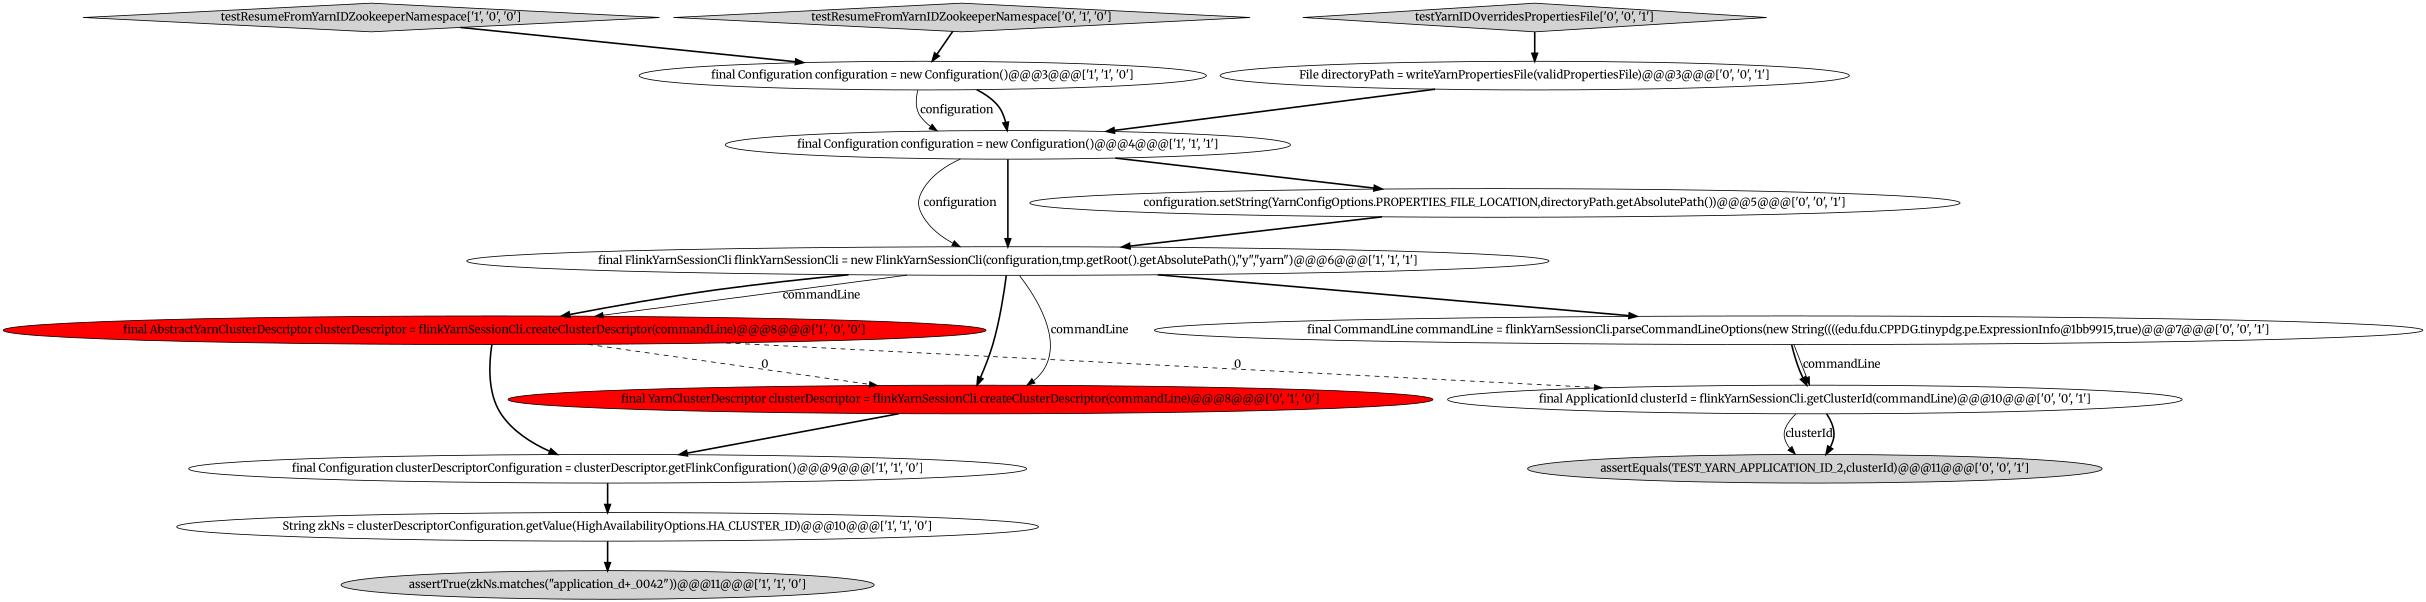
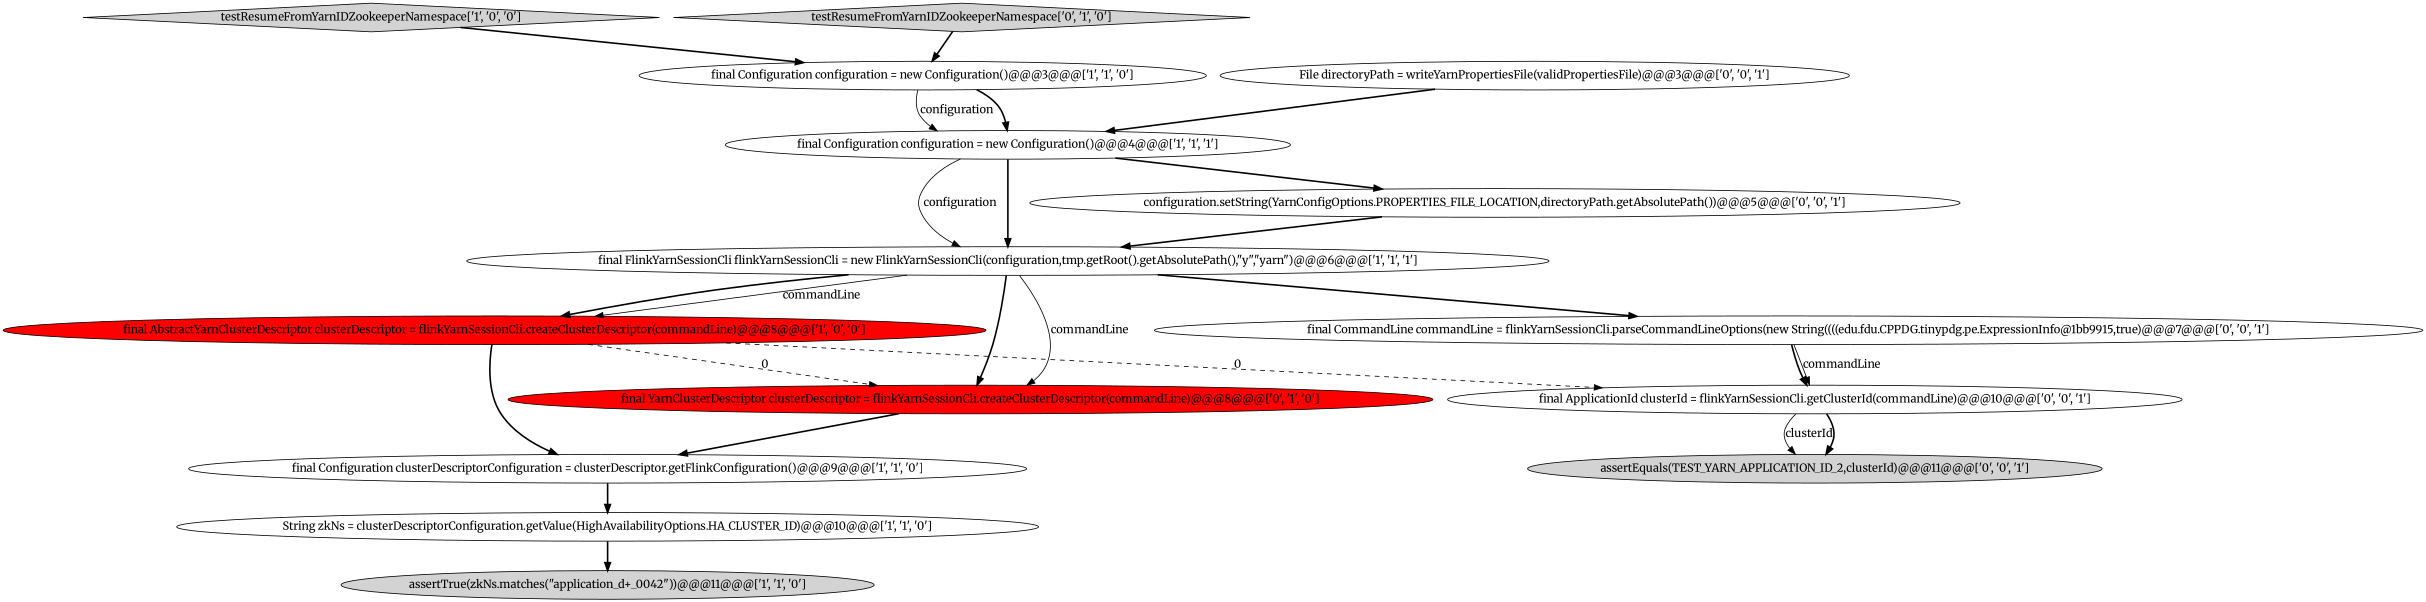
  digraph {
    fontname=Merriweather
    node [fillcolor=white shape=ellipse style=filled fontname=Merriweather]
    edge [style=bold fontname=Merriweather]
    n1 [label="final Configuration clusterDescriptorConfiguration = clusterDescriptor.getFlinkConfiguration()@@@9@@@['1', '1', '0']"]
    n2 [label="String zkNs = clusterDescriptorConfiguration.getValue(HighAvailabilityOptions.HA_CLUSTER_ID)@@@10@@@['1', '1', '0']"]
    n3 [label="final Configuration configuration = new Configuration()@@@4@@@['1', '1', '1']"]
    n4 [label="final FlinkYarnSessionCli flinkYarnSessionCli = new FlinkYarnSessionCli(configuration,tmp.getRoot().getAbsolutePath(),\"y\",\"yarn\")@@@6@@@['1', '1', '1']"]
    n5 [label="configuration.setString(YarnConfigOptions.PROPERTIES_FILE_LOCATION,directoryPath.getAbsolutePath())@@@5@@@['0', '0', '1']"]
    n6 [fillcolor=red label="final AbstractYarnClusterDescriptor clusterDescriptor = flinkYarnSessionCli.createClusterDescriptor(commandLine)@@@8@@@['1', '0', '0']"]
    n7 [label="final ApplicationId clusterId = flinkYarnSessionCli.getClusterId(commandLine)@@@10@@@['0', '0', '1']"]
    n8 [fillcolor=red label="final YarnClusterDescriptor clusterDescriptor = flinkYarnSessionCli.createClusterDescriptor(commandLine)@@@8@@@['0', '1', '0']"]
    n9 [fillcolor=lightgray label="testResumeFromYarnIDZookeeperNamespace['0', '1', '0']" shape=diamond]
    n10 [label="final Configuration configuration = new Configuration()@@@3@@@['1', '1', '0']"]
-   n11 [fillcolor=lightgray label="testYarnIDOverridesPropertiesFile['0', '0', '1']" shape=diamond]
    n12 [label="File directoryPath = writeYarnPropertiesFile(validPropertiesFile)@@@3@@@['0', '0', '1']"]
    n13 [label="final CommandLine commandLine = flinkYarnSessionCli.parseCommandLineOptions(new String((((edu.fdu.CPPDG.tinypdg.pe.ExpressionInfo@1bb9915,true)@@@7@@@['0', '0', '1']"]
    n14 [fillcolor=lightgray label="assertEquals(TEST_YARN_APPLICATION_ID_2,clusterId)@@@11@@@['0', '0', '1']"]
    n15 [fillcolor=lightgray label="testResumeFromYarnIDZookeeperNamespace['1', '0', '0']" shape=diamond]
    n16 [fillcolor=lightgray label="assertTrue(zkNs.matches(\"application_\d+_0042\"))@@@11@@@['1', '1', '0']"]
    n1 -> n2
    n2 -> n16
    n3 -> n4 [label=configuration style=solid]
    n3 -> n4
    n3 -> n5
    n4 -> n6 [label=commandLine style=solid]
    n4 -> n6
    n4 -> n8
    n4 -> n8 [label=commandLine style=solid]
    n4 -> n13
    n5 -> n4
    n6 -> n1
    n6 -> n7 [label=0 style=dashed]
    n6 -> n8 [label=0 style=dashed]
    n7 -> n14 [label=clusterId style=solid]
    n7 -> n14
    n8 -> n1
    n9 -> n10
    n10 -> n3
    n10 -> n3 [label=configuration style=solid]
-   n11 -> n12
    n12 -> n3
    n13 -> n7 [label=commandLine style=solid]
    n13 -> n7
    n15 -> n10
  }
